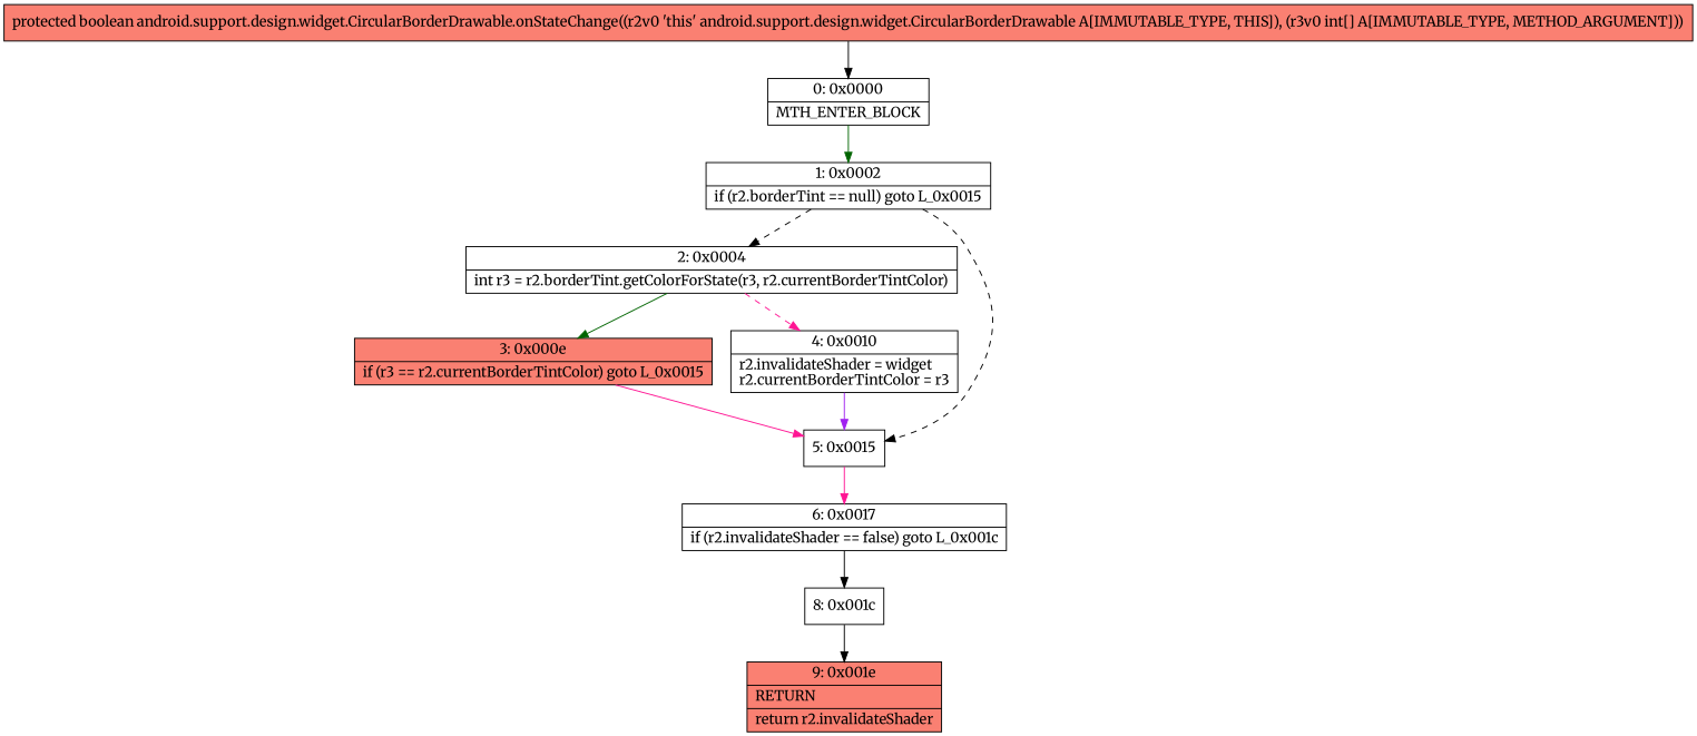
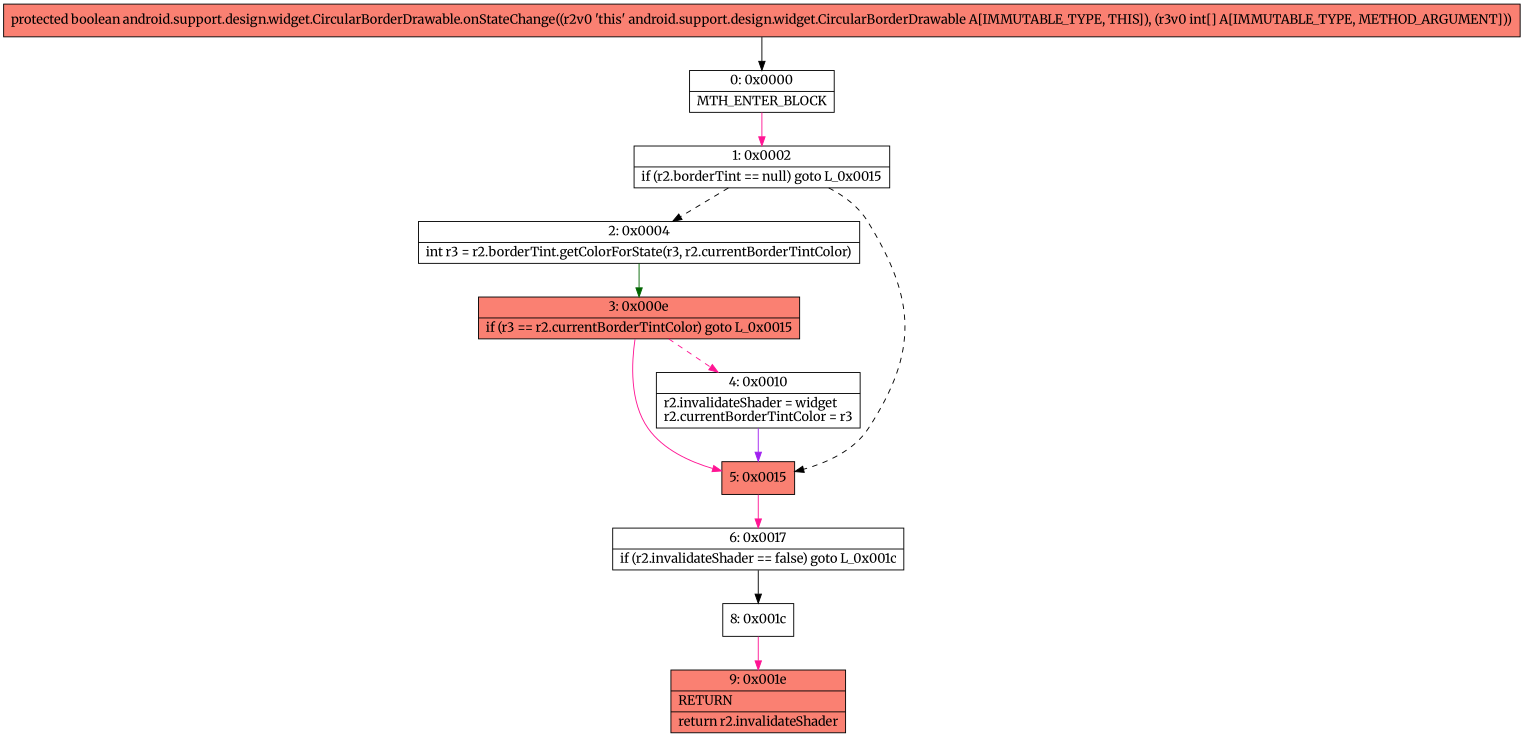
  digraph {
    fontname=Merriweather
    node [fillcolor=white fontname=Merriweather shape=record style=filled]
    edge [color=black fontname=Merriweather]
    n1 [label="{0\:\ 0x0000|MTH_ENTER_BLOCK\l}"]
    n2 [label="{1\:\ 0x0002|if (r2.borderTint == null) goto L_0x0015\l}"]
    n3 [label="{2\:\ 0x0004|int r3 = r2.borderTint.getColorForState(r3, r2.currentBorderTintColor)\l}"]
-   n4 [label="{5\:\ 0x0015}"]
+   n4 [fillcolor=salmon label="{5\:\ 0x0015}"]
    n5 [fillcolor=salmon label="{3\:\ 0x000e|if (r3 == r2.currentBorderTintColor) goto L_0x0015\l}"]
    n6 [label="{6\:\ 0x0017|if (r2.invalidateShader == false) goto L_0x001c\l}"]
    n7 [label="{4\:\ 0x0010|r2.invalidateShader = widget\lr2.currentBorderTintColor = r3\l}"]
    n8 [label="{8\:\ 0x001c}"]
    n9 [fillcolor=salmon label="{9\:\ 0x001e|RETURN\l|return r2.invalidateShader\l}"]
    n10 [fillcolor=salmon label="{protected boolean android.support.design.widget.CircularBorderDrawable.onStateChange((r2v0 'this' android.support.design.widget.CircularBorderDrawable A[IMMUTABLE_TYPE, THIS]), (r3v0 int[] A[IMMUTABLE_TYPE, METHOD_ARGUMENT])) }"]
-   n1 -> n2 [color=darkgreen]
+   n1 -> n2 [color=deeppink]
    n2 -> n3 [style=dashed]
    n2 -> n4 [style=dashed]
    n3 -> n5 [color=darkgreen]
    n4 -> n6 [color=deeppink]
    n5 -> n4 [color=deeppink]
-   n3 -> n7 [color=deeppink style=dashed]
+   n5 -> n7 [color=deeppink style=dashed]
    n6 -> n8
    n7 -> n4 [color=purple]
-   n8 -> n9
+   n8 -> n9 [color=deeppink]
    n10 -> n1
  }
